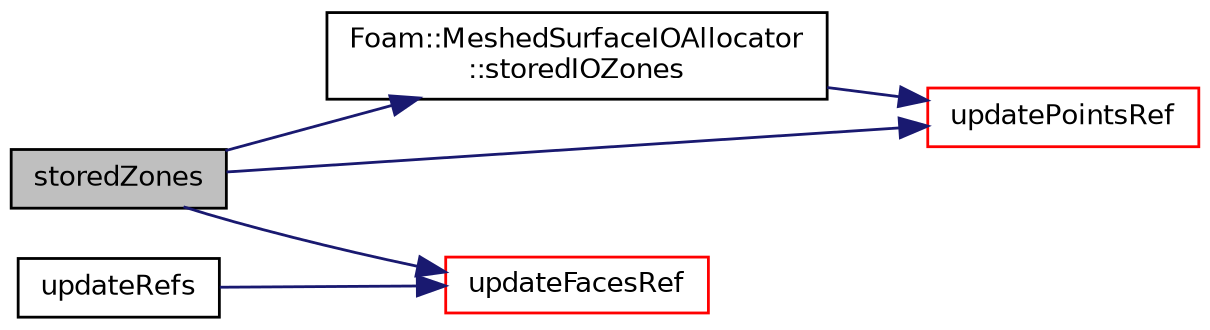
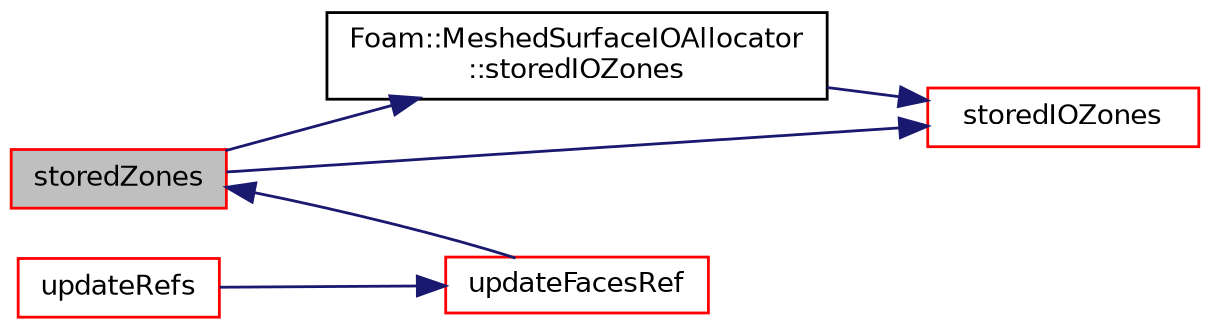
  digraph {
    rankdir=LR
    node [color=red fontname=Helvetica fontsize=10 shape=record]
    edge [color=midnightblue fontname=Helvetica fontsize=10 labelfontname=Helvetica labelfontsize=10 style=solid]
-   n1 [color=black fillcolor=grey75 fontcolor=black height=0.2 label=storedZones style=filled width=0.4]
+   n1 [fillcolor=grey75 fontcolor=black height=0.2 label=storedZones style=filled width=0.4]
    n2 [color=black height=0.2 label="Foam::MeshedSurfaceIOAllocator\l::storedIOZones" width=0.4]
    n3 [height=0.2 label=updateFacesRef width=0.4]
-   n4 [height=0.2 label=updatePointsRef width=0.4]
-   n5 [color=black height=0.2 label=updateRefs width=0.4]
+   n4 [height=0.2 label=storedIOZones width=0.4]
+   n5 [height=0.2 label=updateRefs width=0.4]
    n1 -> n2
-   n1 -> n3
+   n3 -> n1
    n1 -> n4
    n2 -> n4
    n5 -> n3
  }
